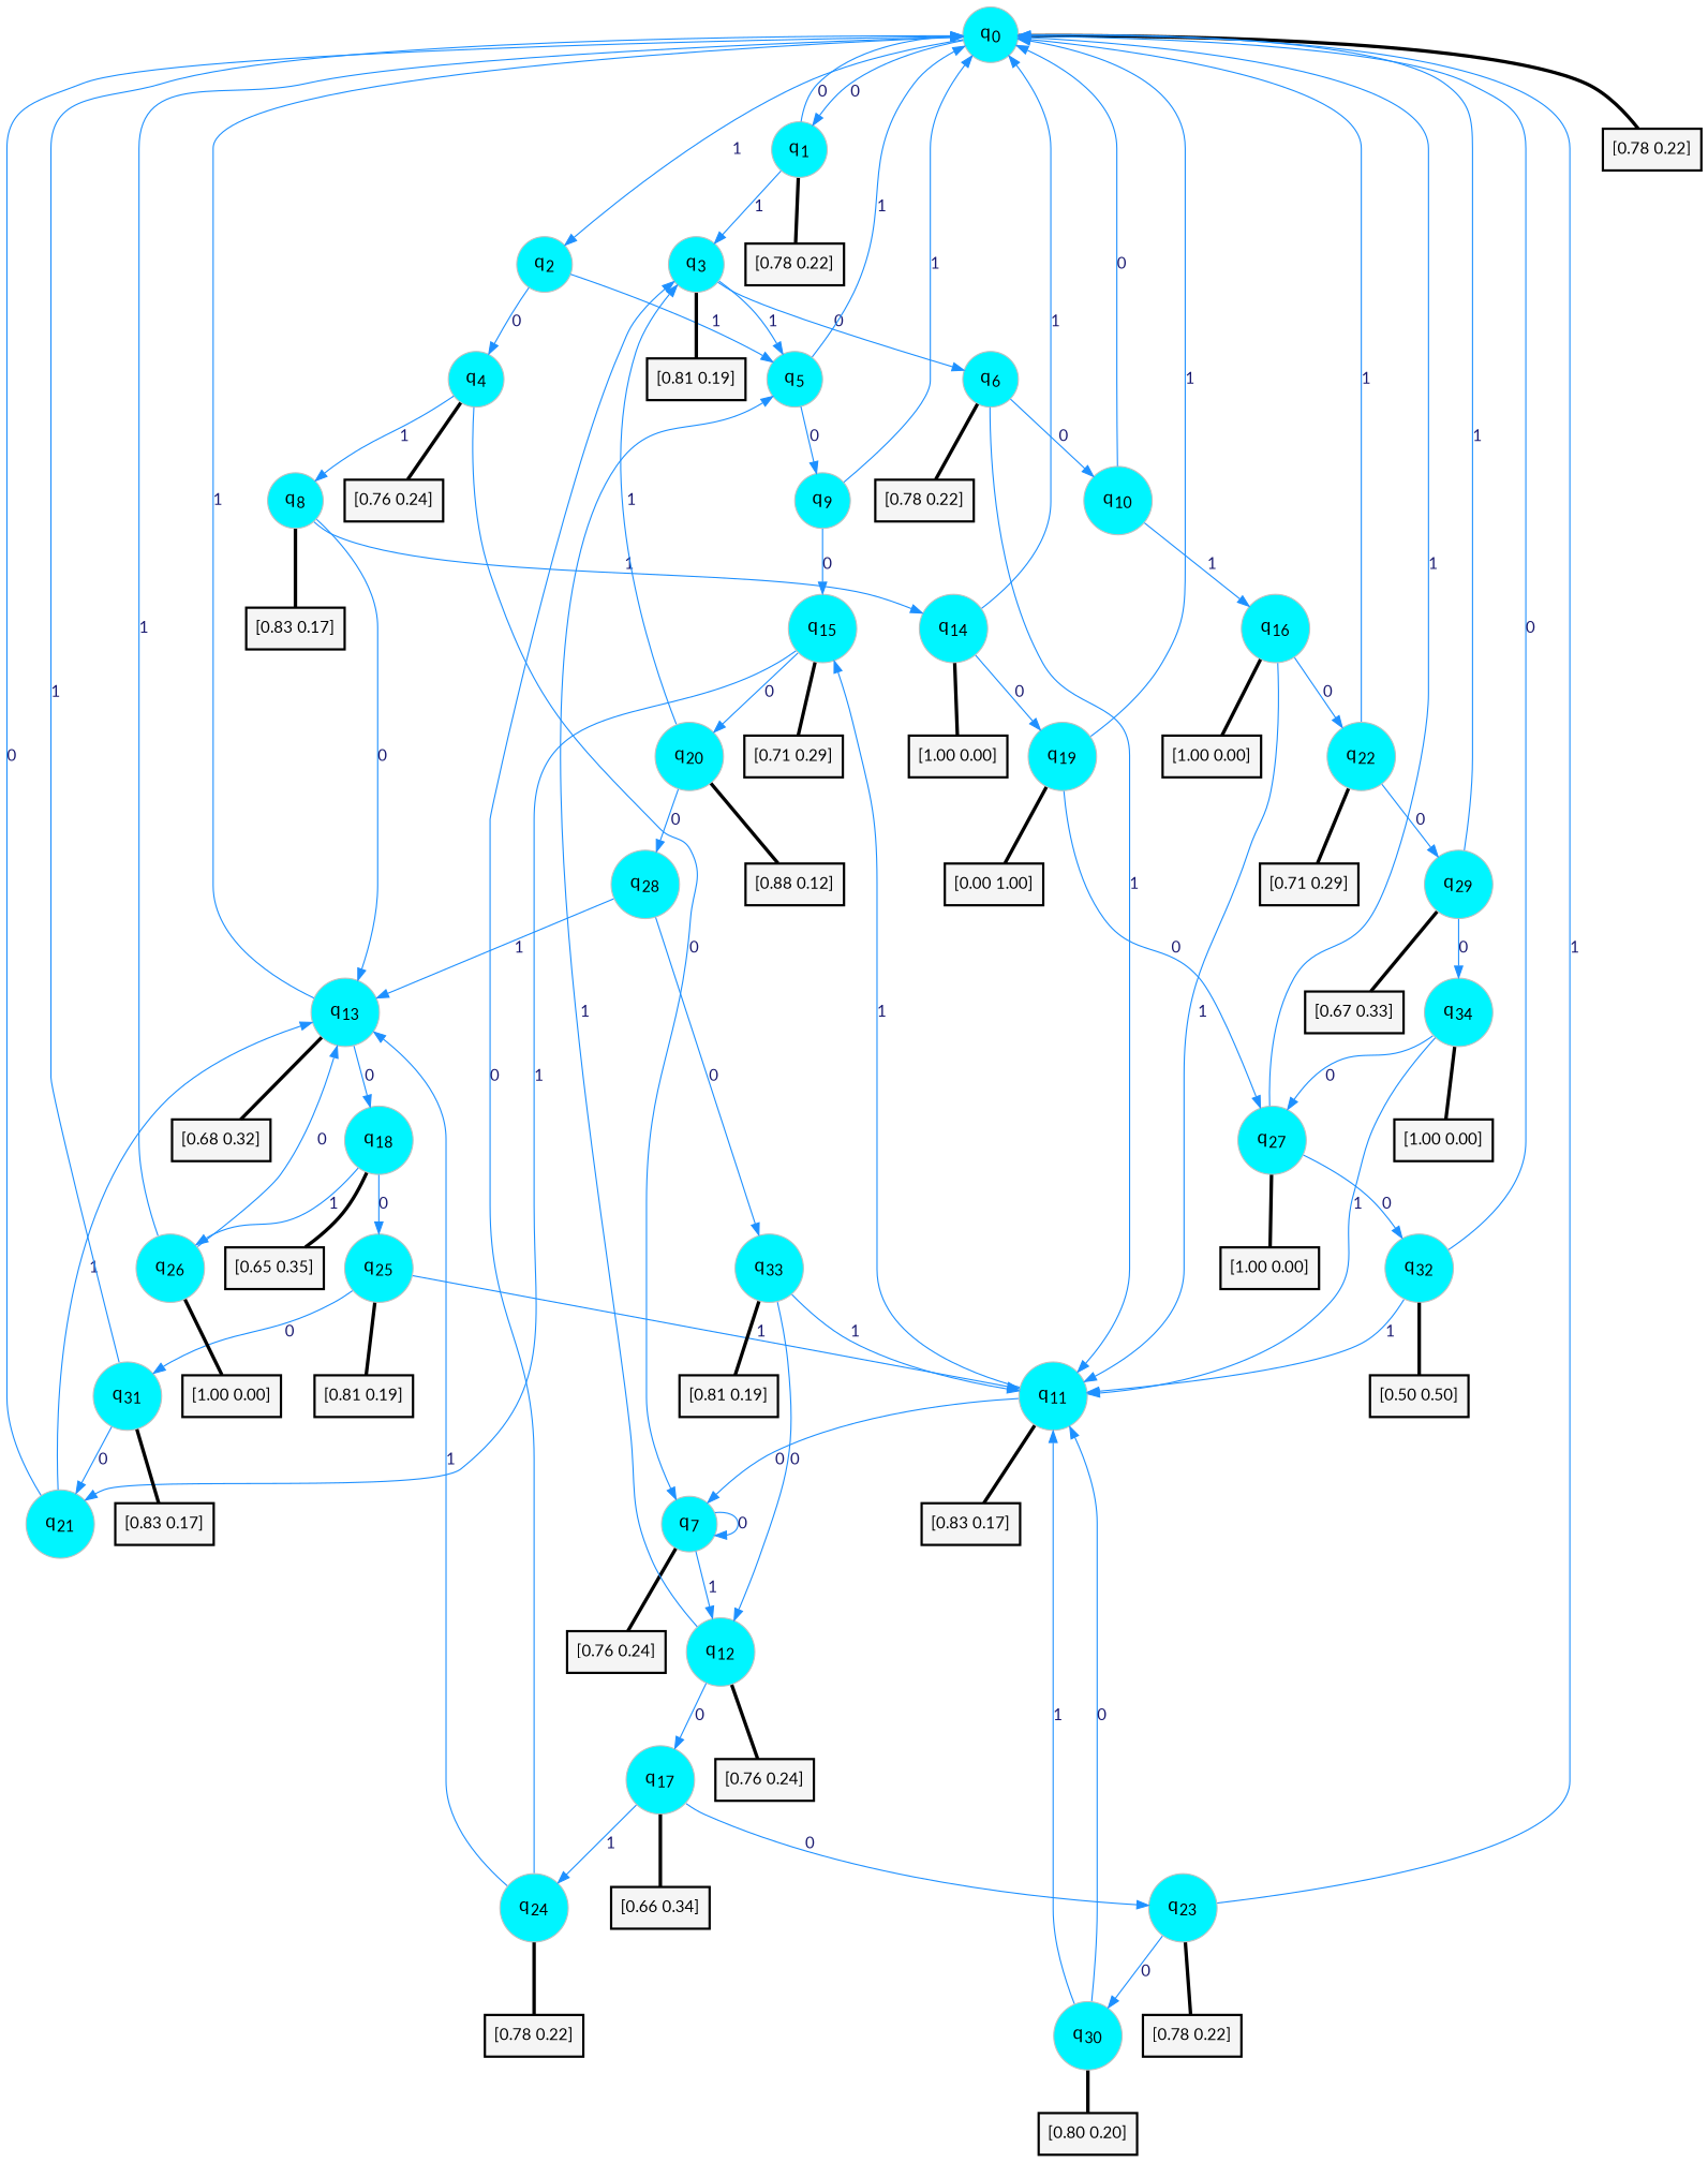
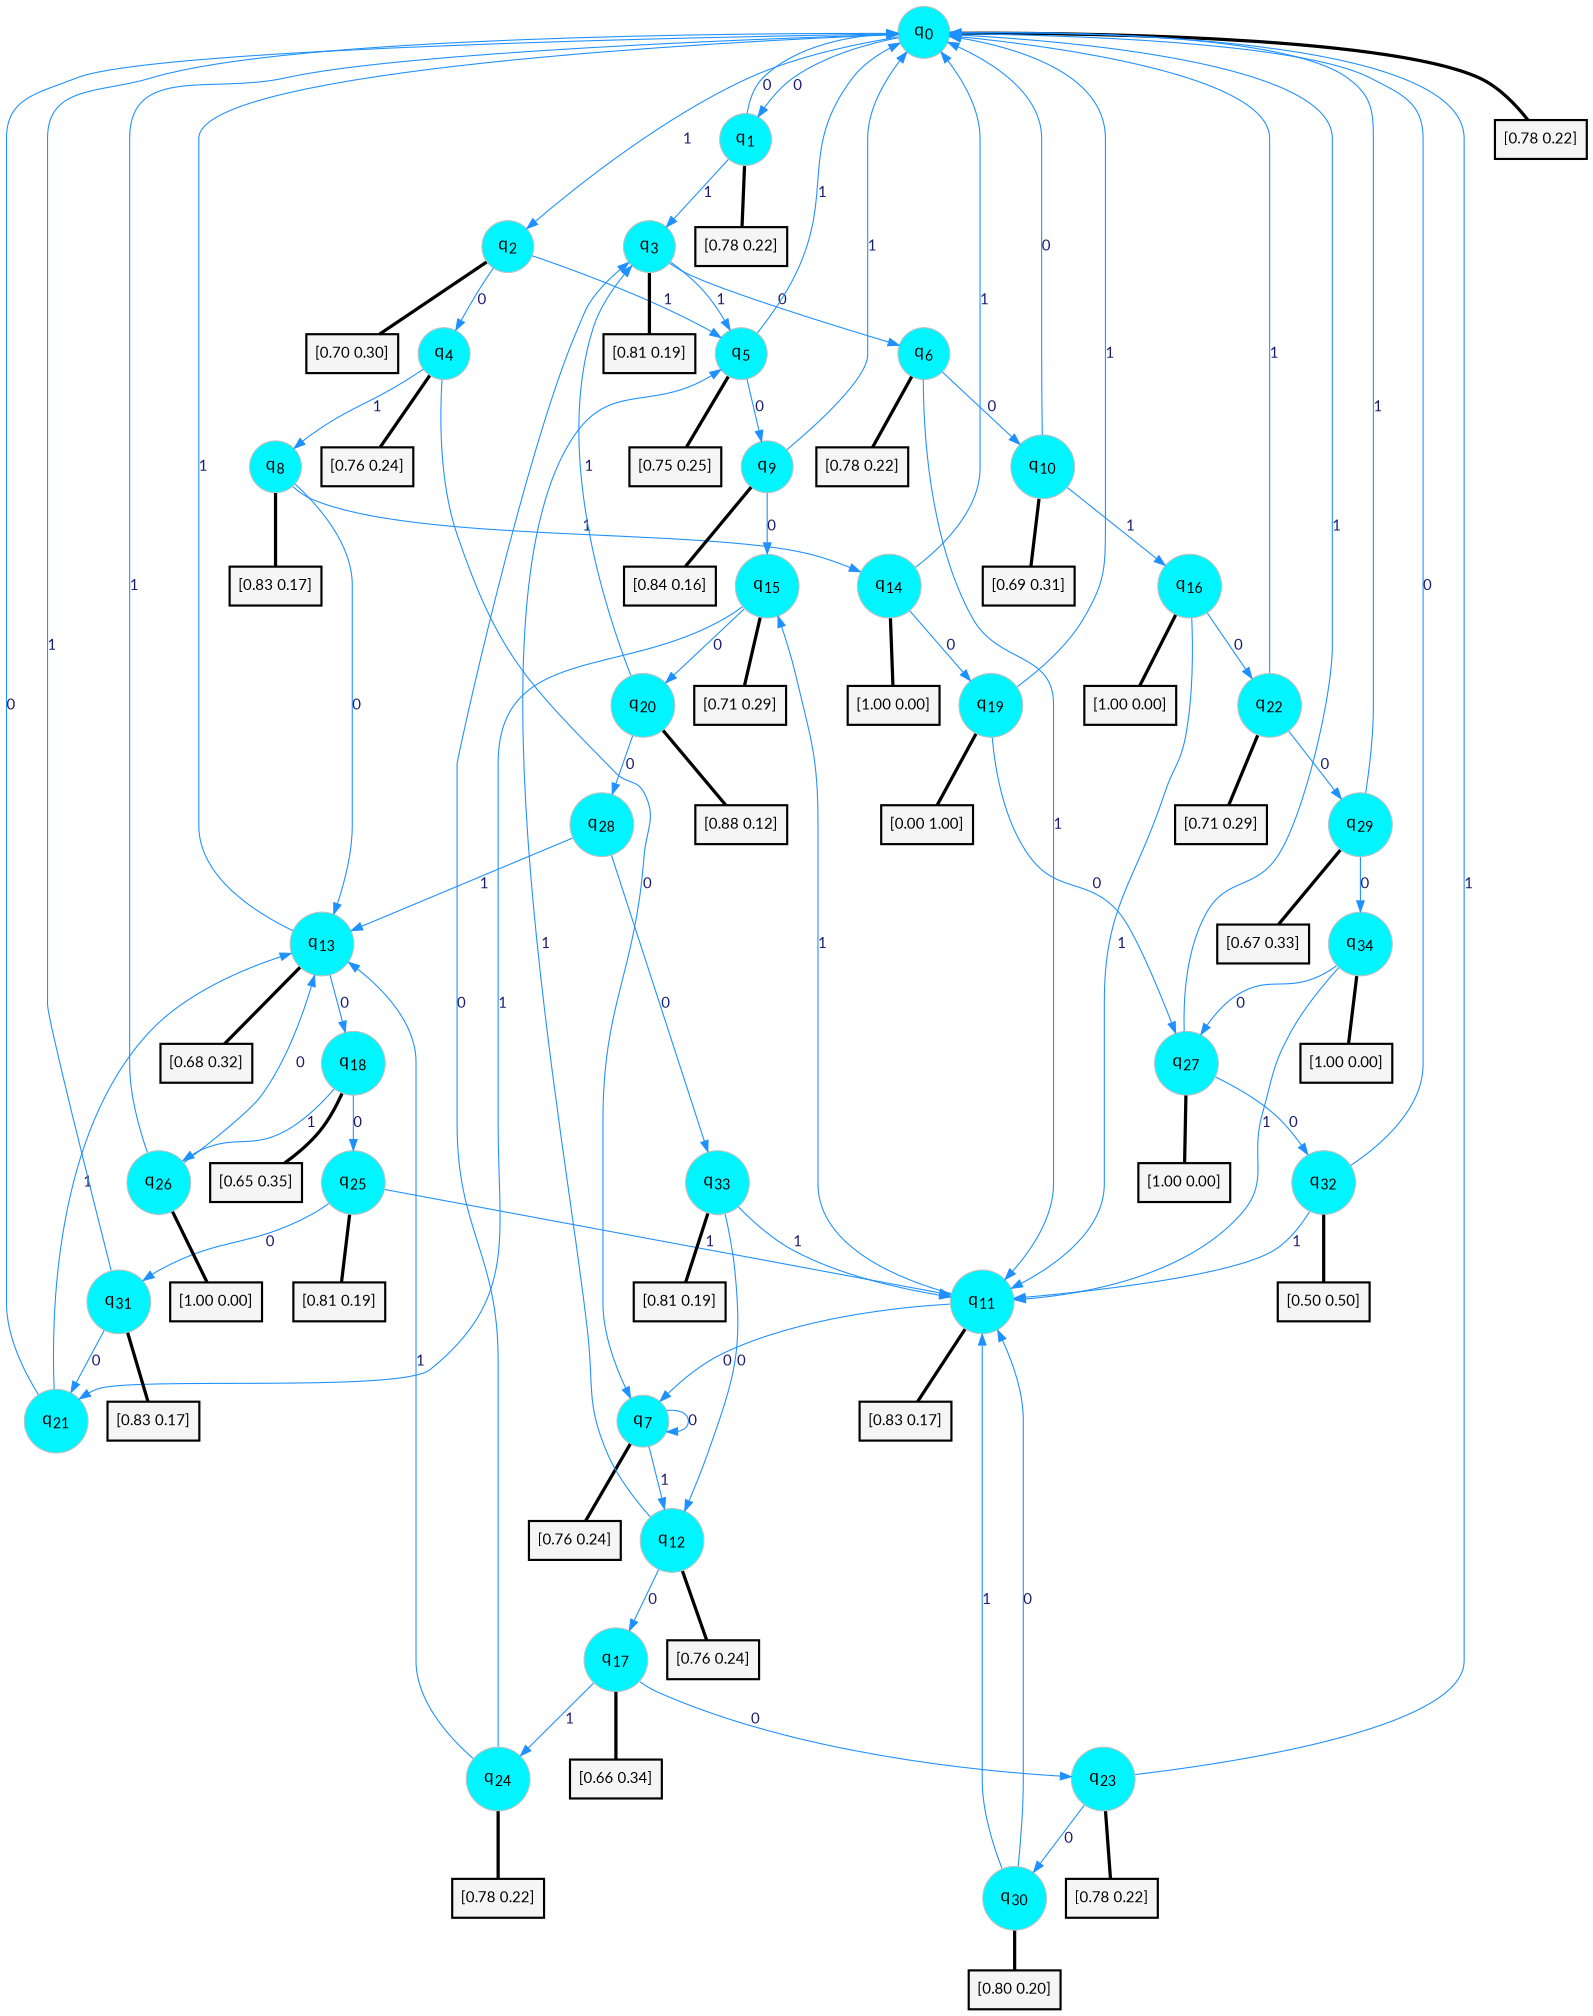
  digraph {
    fontname=Lato
    rankdir=TD
    node [color=gray fillcolor=turquoise1 fontcolor=black fontname=Lato fontsize=16 fontweight=bold shape=circle style=filled]
    edge [arrowsize=1 color=dodgerblue1 fontcolor=midnightblue fontname=Lato fontweight=bold penwidth=1 style=solid weight=20]
    n1 [label=<q<SUB>0</SUB>>]
    n2 [label=<q<SUB>1</SUB>>]
    n3 [label=<q<SUB>2</SUB>>]
    n4 [color=black fillcolor=whitesmoke fontsize=14 label="[0.78 0.22]" penwidth=2 shape=box]
    n5 [label=<q<SUB>3</SUB>>]
    n6 [color=black fillcolor=whitesmoke fontsize=14 label="[0.78 0.22]" penwidth=2 shape=box]
    n7 [label=<q<SUB>4</SUB>>]
    n8 [label=<q<SUB>5</SUB>>]
+   n9 [color=black fillcolor=whitesmoke fontsize=14 label="[0.70 0.30]" penwidth=2 shape=box]
    n10 [label=<q<SUB>6</SUB>>]
    n11 [color=black fillcolor=whitesmoke fontsize=14 label="[0.81 0.19]" penwidth=2 shape=box]
    n12 [label=<q<SUB>7</SUB>>]
    n13 [label=<q<SUB>8</SUB>>]
    n14 [color=black fillcolor=whitesmoke fontsize=14 label="[0.76 0.24]" penwidth=2 shape=box]
    n15 [label=<q<SUB>9</SUB>>]
+   n16 [color=black fillcolor=whitesmoke fontsize=14 label="[0.75 0.25]" penwidth=2 shape=box]
    n17 [label=<q<SUB>10</SUB>>]
    n18 [label=<q<SUB>11</SUB>>]
    n19 [color=black fillcolor=whitesmoke fontsize=14 label="[0.78 0.22]" penwidth=2 shape=box]
    n20 [label=<q<SUB>12</SUB>>]
    n21 [color=black fillcolor=whitesmoke fontsize=14 label="[0.76 0.24]" penwidth=2 shape=box]
    n22 [label=<q<SUB>13</SUB>>]
    n23 [label=<q<SUB>14</SUB>>]
    n24 [color=black fillcolor=whitesmoke fontsize=14 label="[0.83 0.17]" penwidth=2 shape=box]
    n25 [label=<q<SUB>15</SUB>>]
+   n26 [color=black fillcolor=whitesmoke fontsize=14 label="[0.84 0.16]" penwidth=2 shape=box]
    n27 [label=<q<SUB>16</SUB>>]
+   n28 [color=black fillcolor=whitesmoke fontsize=14 label="[0.69 0.31]" penwidth=2 shape=box]
    n29 [color=black fillcolor=whitesmoke fontsize=14 label="[0.83 0.17]" penwidth=2 shape=box]
    n30 [label=<q<SUB>17</SUB>>]
    n31 [color=black fillcolor=whitesmoke fontsize=14 label="[0.76 0.24]" penwidth=2 shape=box]
    n32 [label=<q<SUB>18</SUB>>]
    n33 [color=black fillcolor=whitesmoke fontsize=14 label="[0.68 0.32]" penwidth=2 shape=box]
    n34 [label=<q<SUB>19</SUB>>]
    n35 [color=black fillcolor=whitesmoke fontsize=14 label="[1.00 0.00]" penwidth=2 shape=box]
    n36 [label=<q<SUB>20</SUB>>]
    n37 [label=<q<SUB>21</SUB>>]
    n38 [color=black fillcolor=whitesmoke fontsize=14 label="[0.71 0.29]" penwidth=2 shape=box]
    n39 [label=<q<SUB>22</SUB>>]
    n40 [color=black fillcolor=whitesmoke fontsize=14 label="[1.00 0.00]" penwidth=2 shape=box]
    n41 [label=<q<SUB>23</SUB>>]
    n42 [label=<q<SUB>24</SUB>>]
    n43 [color=black fillcolor=whitesmoke fontsize=14 label="[0.66 0.34]" penwidth=2 shape=box]
    n44 [label=<q<SUB>25</SUB>>]
    n45 [label=<q<SUB>26</SUB>>]
    n46 [color=black fillcolor=whitesmoke fontsize=14 label="[0.65 0.35]" penwidth=2 shape=box]
    n47 [label=<q<SUB>27</SUB>>]
    n48 [color=black fillcolor=whitesmoke fontsize=14 label="[0.00 1.00]" penwidth=2 shape=box]
    n49 [label=<q<SUB>28</SUB>>]
    n50 [color=black fillcolor=whitesmoke fontsize=14 label="[0.88 0.12]" penwidth=2 shape=box]
    n51 [label=<q<SUB>29</SUB>>]
    n52 [color=black fillcolor=whitesmoke fontsize=14 label="[0.71 0.29]" penwidth=2 shape=box]
    n53 [label=<q<SUB>30</SUB>>]
    n54 [color=black fillcolor=whitesmoke fontsize=14 label="[0.78 0.22]" penwidth=2 shape=box]
    n55 [color=black fillcolor=whitesmoke fontsize=14 label="[0.78 0.22]" penwidth=2 shape=box]
    n56 [label=<q<SUB>31</SUB>>]
    n57 [color=black fillcolor=whitesmoke fontsize=14 label="[0.81 0.19]" penwidth=2 shape=box]
    n58 [color=black fillcolor=whitesmoke fontsize=14 label="[1.00 0.00]" penwidth=2 shape=box]
    n59 [label=<q<SUB>32</SUB>>]
    n60 [color=black fillcolor=whitesmoke fontsize=14 label="[1.00 0.00]" penwidth=2 shape=box]
    n61 [label=<q<SUB>33</SUB>>]
    n62 [label=<q<SUB>34</SUB>>]
    n63 [color=black fillcolor=whitesmoke fontsize=14 label="[0.67 0.33]" penwidth=2 shape=box]
    n64 [color=black fillcolor=whitesmoke fontsize=14 label="[0.80 0.20]" penwidth=2 shape=box]
    n65 [color=black fillcolor=whitesmoke fontsize=14 label="[0.83 0.17]" penwidth=2 shape=box]
    n66 [color=black fillcolor=whitesmoke fontsize=14 label="[0.50 0.50]" penwidth=2 shape=box]
    n67 [color=black fillcolor=whitesmoke fontsize=14 label="[0.81 0.19]" penwidth=2 shape=box]
    n68 [color=black fillcolor=whitesmoke fontsize=14 label="[1.00 0.00]" penwidth=2 shape=box]
    n1 -> n2 [label=0]
    n1 -> n3 [label=1]
    n1 -> n4 [arrowhead=none color=black penwidth=3]
    n2 -> n1 [label=0]
    n2 -> n5 [label=1]
    n2 -> n6 [arrowhead=none color=black penwidth=3]
    n3 -> n7 [label=0]
    n3 -> n8 [label=1]
+   n3 -> n9 [arrowhead=none color=black penwidth=3]
    n5 -> n8 [label=1]
    n5 -> n10 [label=0]
    n5 -> n11 [arrowhead=none color=black penwidth=3]
    n7 -> n12 [label=0]
    n7 -> n13 [label=1]
    n7 -> n14 [arrowhead=none color=black penwidth=3]
    n8 -> n1 [label=1]
    n8 -> n15 [label=0]
+   n8 -> n16 [arrowhead=none color=black penwidth=3]
    n10 -> n17 [label=0]
    n10 -> n18 [label=1]
    n10 -> n19 [arrowhead=none color=black penwidth=3]
    n12 -> n12 [label=0]
    n12 -> n20 [label=1]
    n12 -> n21 [arrowhead=none color=black penwidth=3]
    n13 -> n22 [label=0]
    n13 -> n23 [label=1]
    n13 -> n24 [arrowhead=none color=black penwidth=3]
    n15 -> n1 [label=1]
    n15 -> n25 [label=0]
+   n15 -> n26 [arrowhead=none color=black penwidth=3]
    n17 -> n1 [label=0]
    n17 -> n27 [label=1]
+   n17 -> n28 [arrowhead=none color=black penwidth=3]
    n18 -> n12 [label=0]
    n18 -> n25 [label=1]
    n18 -> n29 [arrowhead=none color=black penwidth=3]
    n20 -> n8 [label=1]
    n20 -> n30 [label=0]
    n20 -> n31 [arrowhead=none color=black penwidth=3]
    n22 -> n1 [label=1]
    n22 -> n32 [label=0]
    n22 -> n33 [arrowhead=none color=black penwidth=3]
    n23 -> n1 [label=1]
    n23 -> n34 [label=0]
    n23 -> n35 [arrowhead=none color=black penwidth=3]
    n25 -> n36 [label=0]
    n25 -> n37 [label=1]
    n25 -> n38 [arrowhead=none color=black penwidth=3]
    n27 -> n18 [label=1]
    n27 -> n39 [label=0]
    n27 -> n40 [arrowhead=none color=black penwidth=3]
    n30 -> n41 [label=0]
    n30 -> n42 [label=1]
    n30 -> n43 [arrowhead=none color=black penwidth=3]
    n32 -> n44 [label=0]
    n32 -> n45 [label=1]
    n32 -> n46 [arrowhead=none color=black penwidth=3]
    n34 -> n1 [label=1]
    n34 -> n47 [label=0]
    n34 -> n48 [arrowhead=none color=black penwidth=3]
    n36 -> n5 [label=1]
    n36 -> n49 [label=0]
    n36 -> n50 [arrowhead=none color=black penwidth=3]
    n37 -> n1 [label=0]
    n37 -> n22 [label=1]
    n39 -> n1 [label=1]
    n39 -> n51 [label=0]
    n39 -> n52 [arrowhead=none color=black penwidth=3]
    n41 -> n1 [label=1]
    n41 -> n53 [label=0]
    n41 -> n54 [arrowhead=none color=black penwidth=3]
    n42 -> n5 [label=0]
    n42 -> n22 [label=1]
    n42 -> n55 [arrowhead=none color=black penwidth=3]
    n44 -> n18 [label=1]
    n44 -> n56 [label=0]
    n44 -> n57 [arrowhead=none color=black penwidth=3]
    n45 -> n1 [label=1]
    n45 -> n22 [label=0]
    n45 -> n58 [arrowhead=none color=black penwidth=3]
    n47 -> n1 [label=1]
    n47 -> n59 [label=0]
    n47 -> n60 [arrowhead=none color=black penwidth=3]
    n49 -> n22 [label=1]
    n49 -> n61 [label=0]
    n51 -> n1 [label=1]
    n51 -> n62 [label=0]
    n51 -> n63 [arrowhead=none color=black penwidth=3]
    n53 -> n18 [label=0]
    n53 -> n18 [label=1]
    n53 -> n64 [arrowhead=none color=black penwidth=3]
    n56 -> n1 [label=1]
    n56 -> n37 [label=0]
    n56 -> n65 [arrowhead=none color=black penwidth=3]
    n59 -> n1 [label=0]
    n59 -> n18 [label=1]
    n59 -> n66 [arrowhead=none color=black penwidth=3]
    n61 -> n18 [label=1]
    n61 -> n20 [label=0]
    n61 -> n67 [arrowhead=none color=black penwidth=3]
    n62 -> n18 [label=1]
    n62 -> n47 [label=0]
    n62 -> n68 [arrowhead=none color=black penwidth=3]
  }
